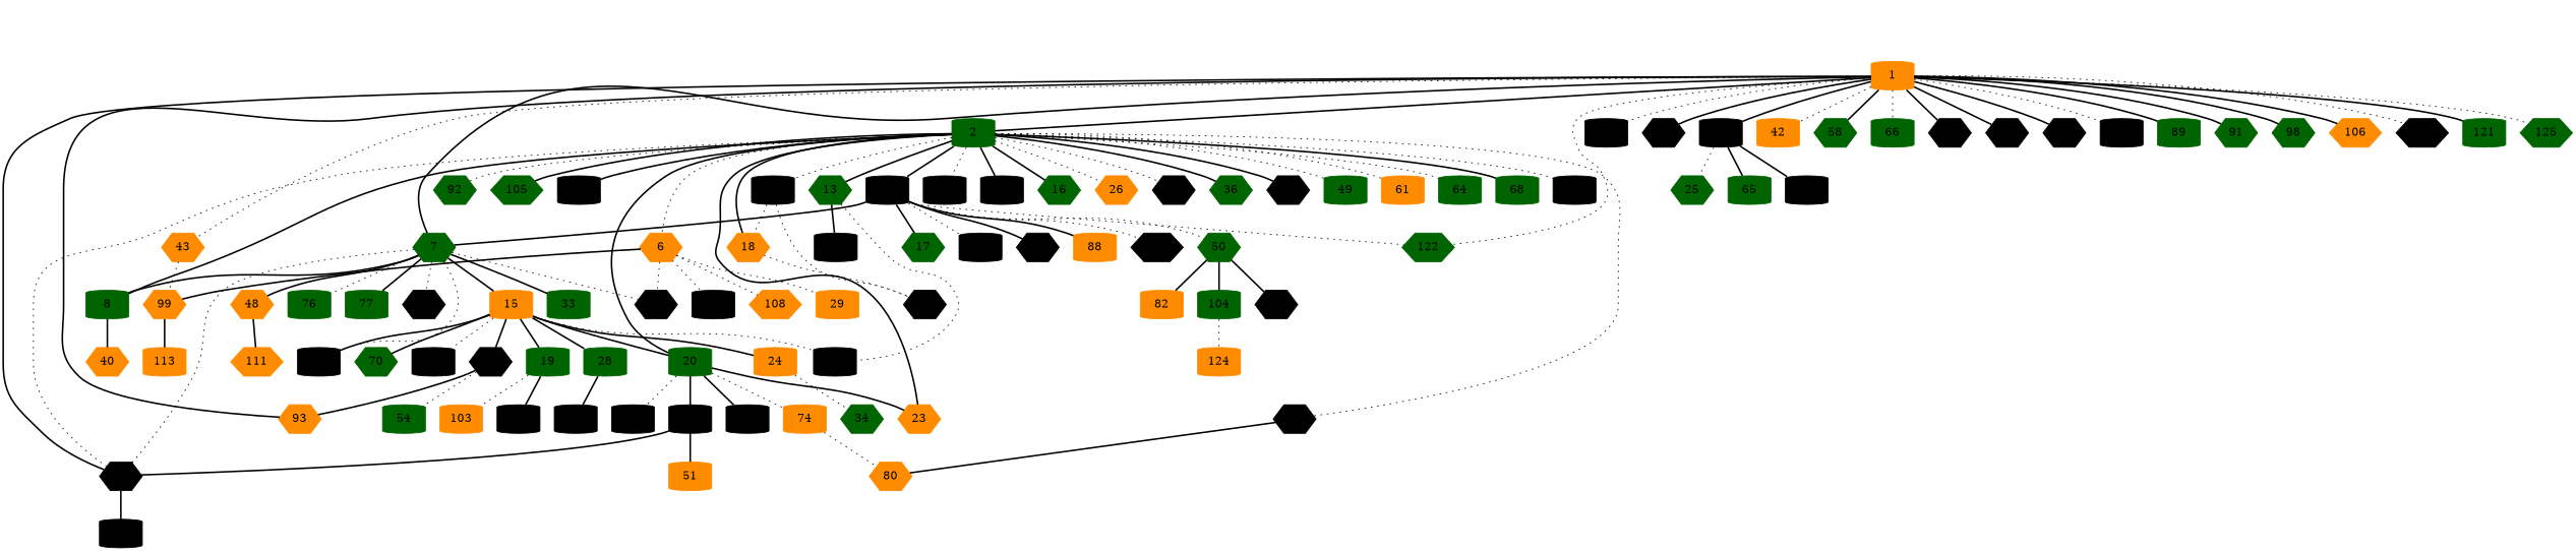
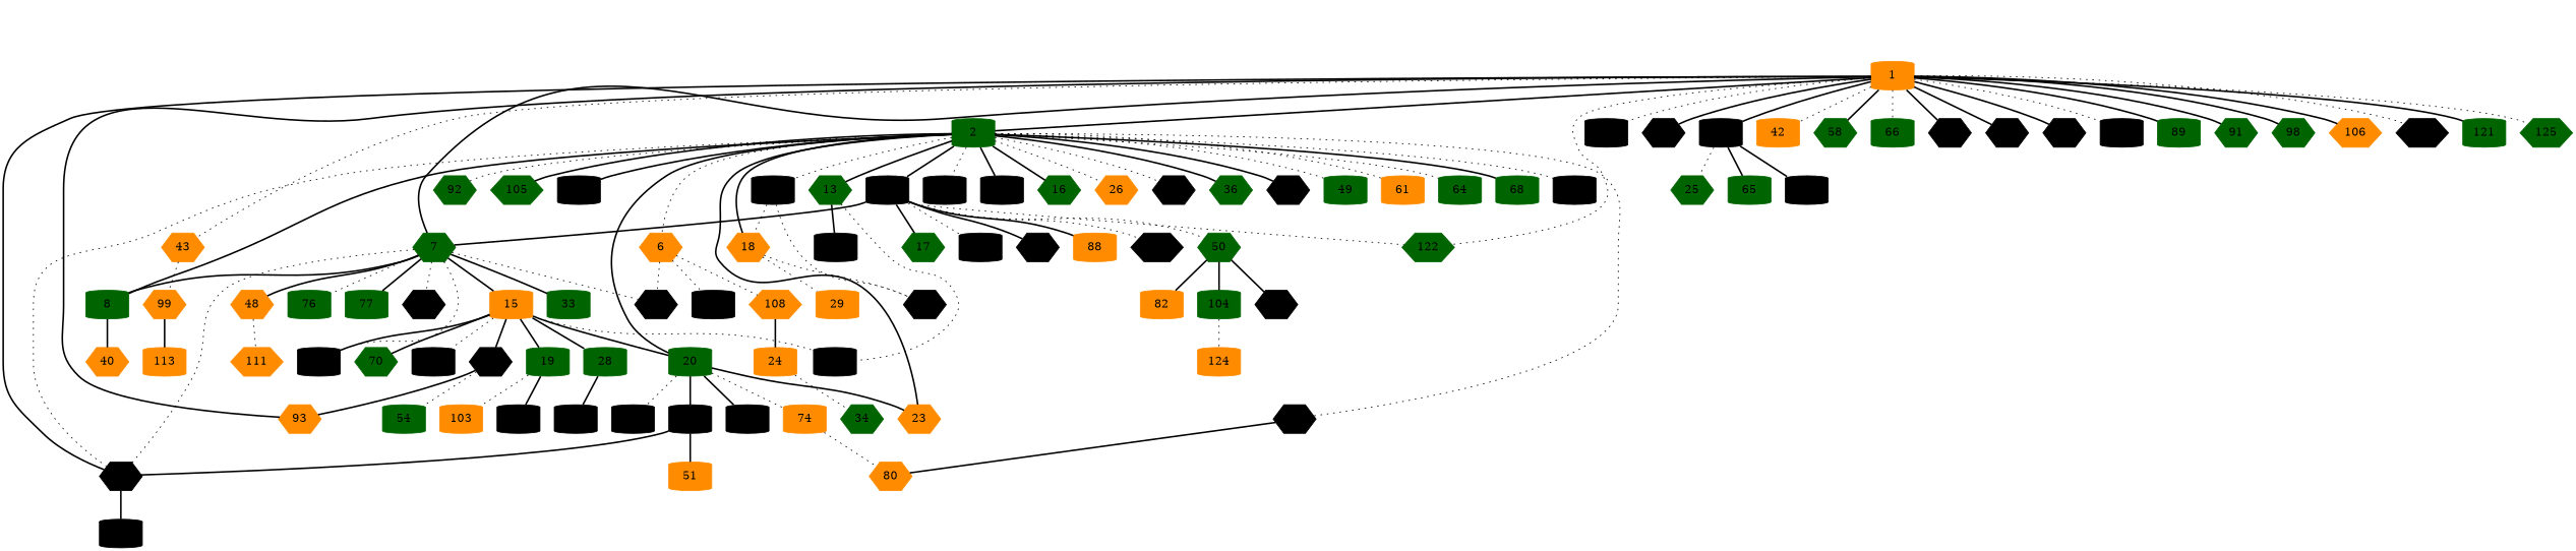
  graph {
    node [color=black shape=cylinder style=filled]
    edge [style=bold]
    1 [color=darkorange super="+5"]
    2 [color=darkgreen super="+109"]
    7 [color=darkgreen shape=hexagon super="+31"]
    11
    12 [shape=hexagon]
    14 [super="+41"]
    42 [color=darkorange]
    43 [color=darkorange shape=hexagon]
    47 [shape=hexagon super="+116"]
    58 [color=darkgreen shape=hexagon]
    66 [color=darkgreen]
    72 [shape=hexagon]
    73 [shape=hexagon]
    78 [shape=hexagon super="+100"]
    79
    89 [color=darkgreen]
    91 [color=darkgreen shape=hexagon super="+119"]
    93 [color=darkorange shape=hexagon]
    98 [color=darkgreen shape=hexagon]
    n20 [color=darkorange label=106 shape=hexagon]
    110 [shape=hexagon super="+120"]
    121 [color=darkgreen]
    122 [color=darkgreen shape=hexagon]
    125 [color=darkgreen shape=hexagon]
    3
    4 [super="+87"]
    6 [color=darkorange shape=hexagon super="+32"]
    8 [color=darkgreen]
    9 [super="+86"]
    10
    13 [color=darkgreen shape=hexagon super="+22"]
    16 [color=darkgreen shape=hexagon]
    18 [color=darkorange shape=hexagon super="+71"]
    20 [color=darkgreen super="+117"]
    23 [color=darkorange shape=hexagon]
    26 [color=darkorange shape=hexagon]
    35 [shape=hexagon]
    36 [color=darkgreen shape=hexagon]
    38 [shape=hexagon]
    45 [shape=hexagon super="+57"]
    49 [color=darkgreen]
    61 [color=darkorange]
    64 [color=darkgreen]
    68 [color=darkgreen]
    75
    92 [color=darkgreen shape=hexagon]
    105 [color=darkgreen shape=hexagon]
    115
    67 [shape=hexagon super="+95"]
    15 [color=darkorange super="+106"]
    33 [color=darkgreen super="+37"]
    44
    48 [color=darkorange shape=hexagon super="+81"]
    76 [color=darkgreen]
    77 [color=darkgreen]
    85 [shape=hexagon]
    25 [color=darkgreen shape=hexagon]
    65 [color=darkgreen]
    97
    99 [color=darkorange shape=hexagon]
    59
    113 [color=darkorange]
    17 [color=darkgreen shape=hexagon]
    27
    50 [color=darkgreen shape=hexagon super="+112"]
    60 [shape=hexagon]
    88 [color=darkorange]
    101 [shape=hexagon super="+118"]
    29 [color=darkorange]
    62
    108 [color=darkorange shape=hexagon]
    40 [color=darkorange shape=hexagon]
    46 [shape=hexagon super="+94"]
    56
    84
    21 [super="+69"]
    30
    53
    74 [color=darkorange]
    80 [color=darkorange shape=hexagon]
    52 [shape=hexagon]
    82 [color=darkorange]
    104 [color=darkgreen super="+123"]
    19 [color=darkgreen super="+90"]
    24 [color=darkorange super="+63"]
    28 [color=darkgreen]
    39 [shape=hexagon]
    70 [color=darkgreen shape=hexagon]
    83
    111 [color=darkorange shape=hexagon]
    103 [color=darkorange]
    114
    34 [color=darkgreen shape=hexagon]
    55 [super="+96"]
    54 [color=darkgreen super="+102"]
    51 [color=darkorange]
    124 [color=darkorange]
    1 -- 2
    1 -- 7
    1 -- 11 [style=dotted]
    1 -- 12
    1 -- 14
    1 -- 42 [style=dotted]
    1 -- 43 [style=dotted]
    1 -- 47
    1 -- 58
    1 -- 66 [style=dotted]
    1 -- 72
    1 -- 73
    1 -- 78
    1 -- 79 [style=dotted]
    1 -- 89
    1 -- 91
    1 -- 93
    1 -- 98
    1 -- n20
    1 -- 110 [style=dotted]
    1 -- 121
    1 -- 122 [style=dotted]
    1 -- 125 [style=dotted]
    2 -- 47 [style=dotted]
    2 -- 3 [style=dotted]
    2 -- 4
    2 -- 6 [style=dotted]
    2 -- 8
    2 -- 9 [style=dotted]
    2 -- 10
    2 -- 13
    2 -- 16
    2 -- 18
    2 -- 20
    2 -- 23
    2 -- 26 [style=dotted]
    2 -- 35 [style=dotted]
    2 -- 36
    2 -- 38
    2 -- 45 [style=dotted]
    2 -- 49 [style=dotted]
    2 -- 61 [style=dotted]
    2 -- 64 [style=dotted]
    2 -- 68
    2 -- 75 [style=dotted]
    2 -- 92 [style=dotted]
    2 -- 105
    2 -- 115
    7 -- 47 [style=dotted]
    7 -- 8
    7 -- 67 [style=dotted]
    7 -- 15
    7 -- 33
    7 -- 44 [style=dotted]
    7 -- 48
    7 -- 76 [style=dotted]
    7 -- 77
    7 -- 85 [style=dotted]
    14 -- 25 [style=dotted]
    14 -- 65
    14 -- 97
    43 -- 99 [style=dotted]
    47 -- 59
    4 -- 7
    4 -- 122 [style=dotted]
    4 -- 17
    4 -- 27 [style=dotted]
    4 -- 50 [style=dotted]
    4 -- 60
    4 -- 88
    4 -- 101 [style=dotted]
    6 -- 67 [style=dotted]
-   6 -- 99
-   6 -- 29 [style=dotted]
+   18 -- 29 [style=dotted]
    6 -- 62 [style=dotted]
    6 -- 108 [style=dotted]
    8 -- 40
    9 -- 18 [style=dotted]
    9 -- 46 [style=dotted]
    13 -- 56 [style=dotted]
    13 -- 84
    18 -- 46 [style=dotted]
    20 -- 23
    20 -- 21
    20 -- 30
    20 -- 53 [style=dotted]
    20 -- 74 [style=dotted]
    45 -- 80
    15 -- 20
    15 -- 44
    15 -- 56 [style=dotted]
    15 -- 19
-   15 -- 24
+   108 -- 24
    15 -- 28
    15 -- 39
    15 -- 70
    15 -- 83 [style=dotted]
-   48 -- 111
+   48 -- 111 [style=dotted]
    99 -- 113
    50 -- 52
    50 -- 82
    50 -- 104
    21 -- 47
    21 -- 51
    74 -- 80 [style=dotted]
    104 -- 124 [style=dotted]
    19 -- 103 [style=dotted]
    19 -- 114
    24 -- 34 [style=dotted]
    28 -- 55
    39 -- 93
    39 -- 54 [style=dotted]
  }
